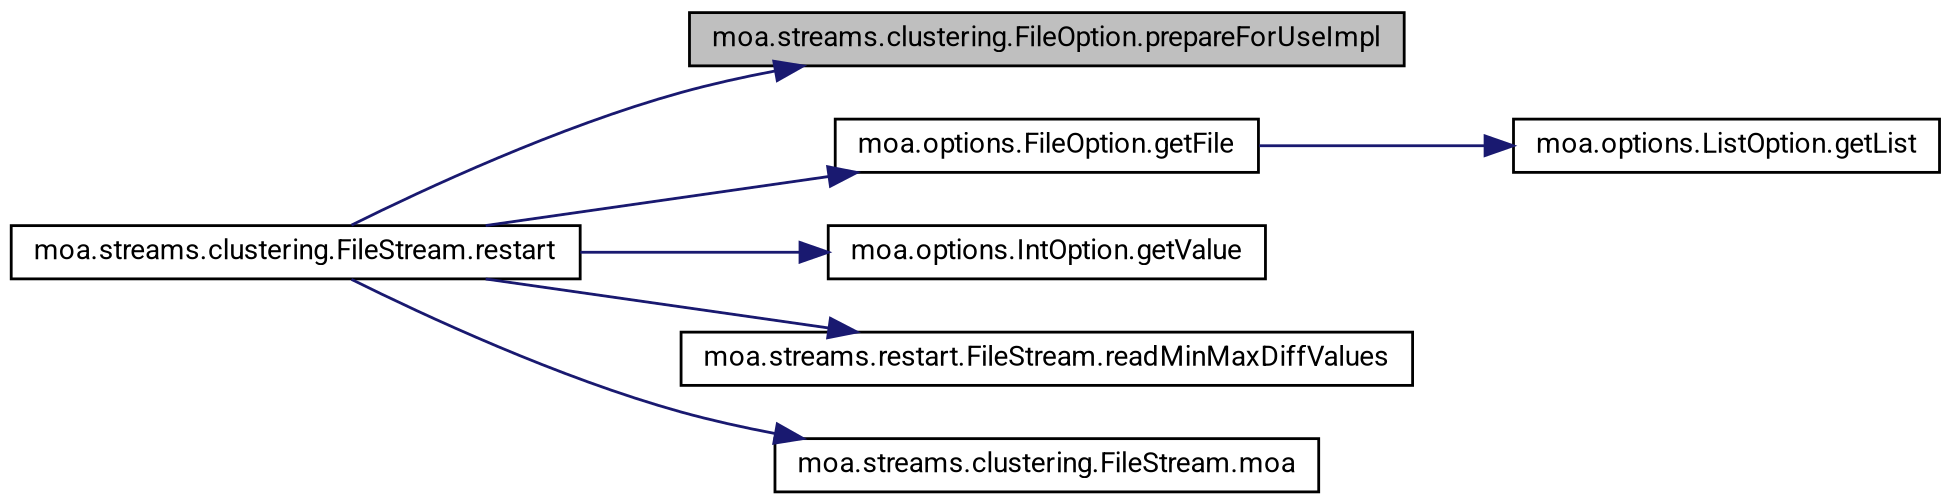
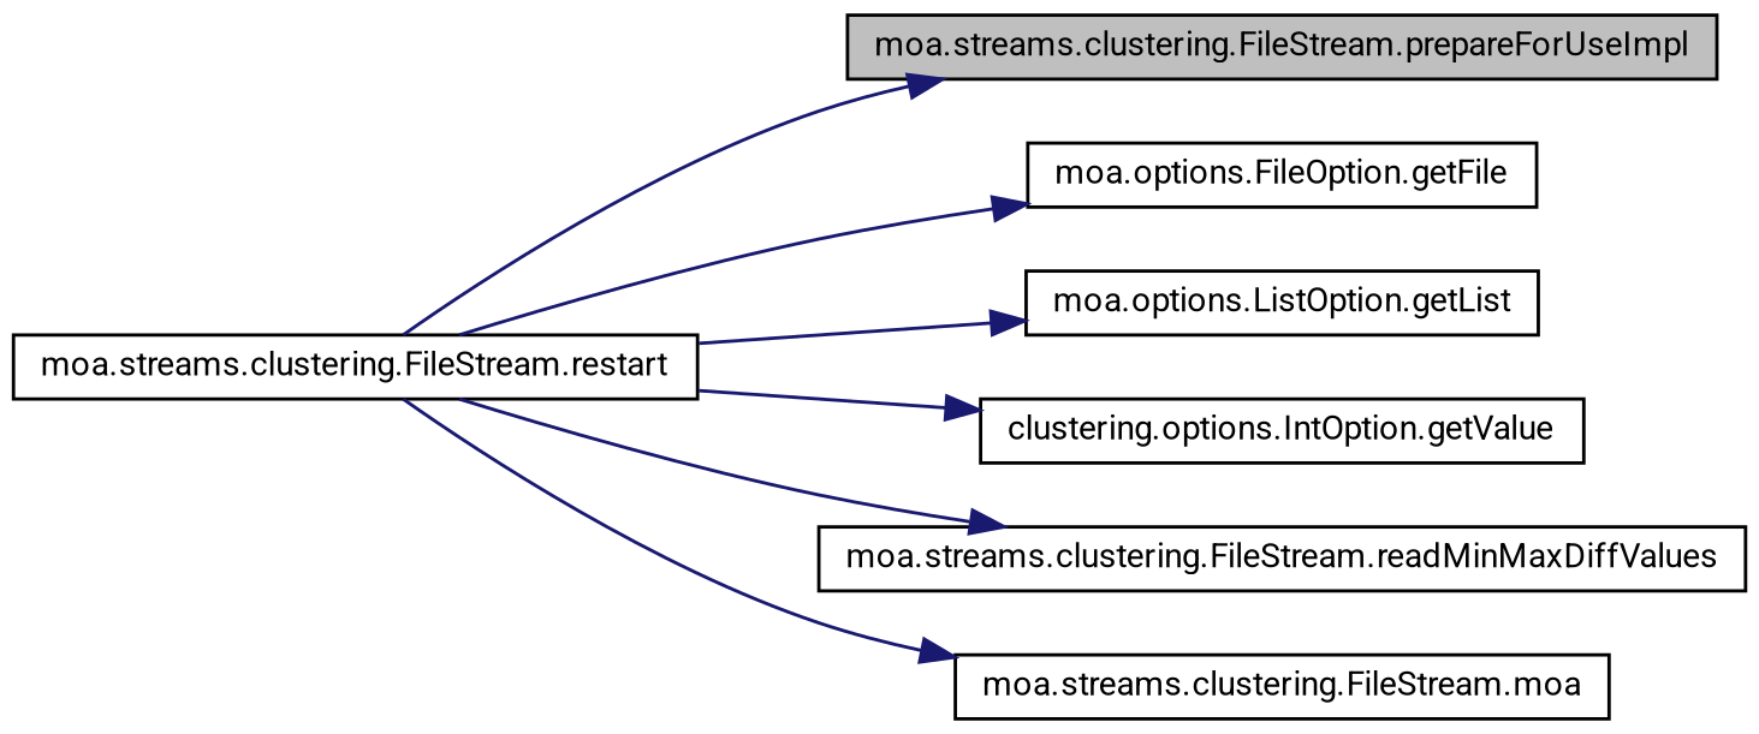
  digraph {
    fontname=Roboto
    rankdir=LR
    node [color=black fillcolor=white fontname=Roboto fontsize=10 shape=record style=filled]
    edge [color=midnightblue fontname=Roboto fontsize=10 labelfontname=Helvetica labelfontsize=10 style=solid]
-   n1 [fillcolor=grey75 fontcolor=black height=0.2 label="moa.streams.clustering.FileOption.prepareForUseImpl" width=0.4]
+   n1 [fillcolor=grey75 fontcolor=black height=0.2 label="moa.streams.clustering.FileStream.prepareForUseImpl" width=0.4]
    n2 [height=0.2 label="moa.streams.clustering.FileStream.restart" width=0.4]
    n3 [height=0.2 label="moa.options.FileOption.getFile" width=0.4]
    n4 [height=0.2 label="moa.options.ListOption.getList" width=0.4]
-   n5 [height=0.2 label="moa.options.IntOption.getValue" width=0.4]
-   n6 [height=0.2 label="moa.streams.restart.FileStream.readMinMaxDiffValues" width=0.4]
+   n5 [height=0.2 label="clustering.options.IntOption.getValue" width=0.4]
+   n6 [height=0.2 label="moa.streams.clustering.FileStream.readMinMaxDiffValues" width=0.4]
    n7 [height=0.2 label="moa.streams.clustering.FileStream.moa" width=0.4]
    n2 -> n1
    n2 -> n3
-   n3 -> n4
+   n2 -> n4
    n2 -> n5
    n2 -> n6
    n2 -> n7
  }
